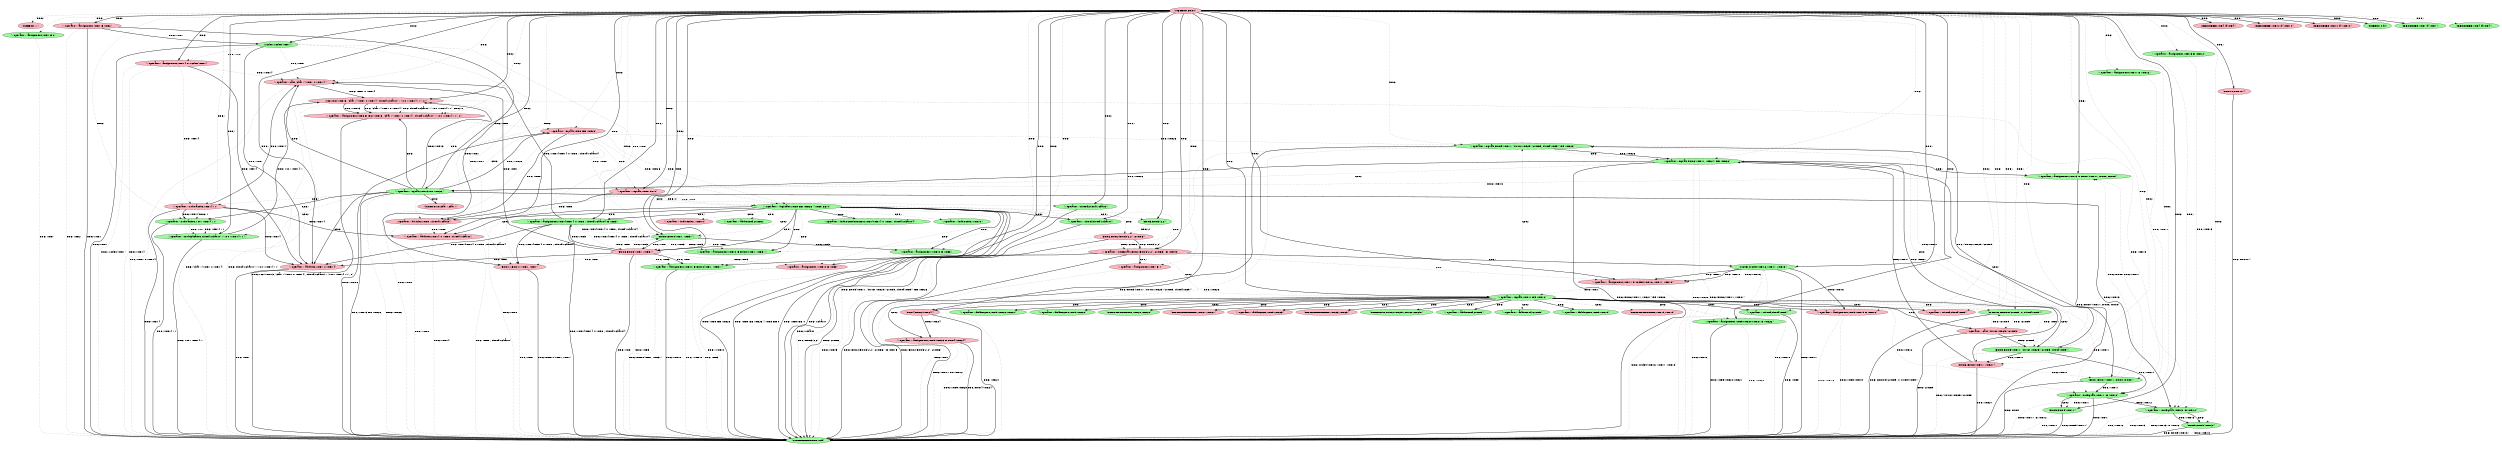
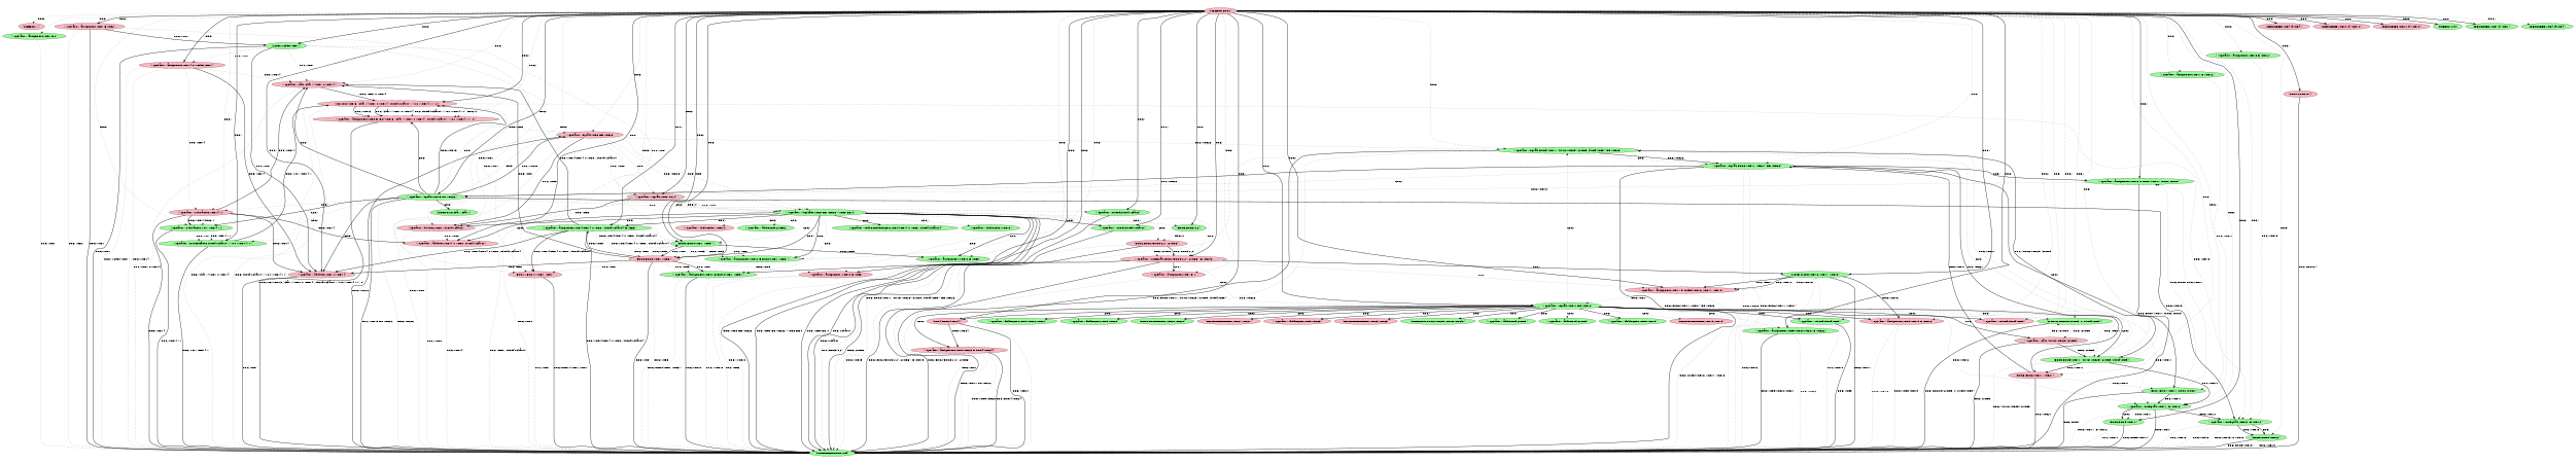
  digraph {
    node [fillcolor=palegreen style=filled]
    edge [style=bold]
    n1 [fillcolor=lightpink label="(METHOD,FUN1)"]
    n2 [fillcolor=lightpink label="(LITERAL,\"\",)"]
    n3 [fillcolor=lightpink label="(<operator>.assignment,VAR1 = VAR2)"]
    n4 [fillcolor=lightpink label="(IDENTIFIER,VAR4,if(VAR4))"]
    n5 [label="(<operator>.assignment,VAR7 = 0)"]
    n6 [label="(<operator>.assignment,VAR11 = VAR12)"]
    n7 [label="(<operator>.assignment,VAR13 = VAR12)"]
    n8 [fillcolor=lightpink label="(<operator>.assignment,VAR14 = wcslen(VAR1))"]
    n9 [label="(wcslen,wcslen(VAR1))"]
    n10 [fillcolor=lightpink label="(<operator>.notEquals,FUN2(FUN3(2,2), &VAR6) != VAR15)"]
    n11 [label="(FUN3,FUN3(2,2))"]
    n12 [fillcolor=lightpink label="(<operator>.assignment,VAR7 = 1)"]
    n13 [fillcolor=lightpink label="(<operator>.assignment,VAR11 = socket(VAR16, VAR17, VAR18))"]
    n14 [label="(socket,socket(VAR16, VAR17, VAR18))"]
    n15 [label="(<operator>.equals,VAR11 == VAR12)"]
    n16 [label="(memset,memset(&VAR9, 0, sizeof(VAR9)))"]
    n17 [fillcolor=lightpink label="(<operator>.sizeOf,sizeof(VAR9))"]
    n18 [fillcolor=lightpink label="(<operator>.assignment,VAR9.VAR19 = VAR16)"]
    n19 [label="(<operator>.assignment,VAR9.VAR20.VAR21 = VAR22)"]
    n20 [fillcolor=lightpink label="(FUN4,FUN2(VAR24))"]
    n21 [label="(<operator>.equals,FUN5(VAR11, (struct VAR25*)&VAR9, sizeof(VAR9)) == VAR26)"]
    n22 [label="(FUN5,FUN5(VAR11, (struct VAR25*)&VAR9, sizeof(VAR9)))"]
    n23 [label="(<operator>.sizeOf,sizeof(VAR9))"]
    n24 [label="(<operator>.equals,FUN6(VAR11, VAR27) == VAR26)"]
    n25 [fillcolor=lightpink label="(FUN6,FUN6(VAR11, VAR27))"]
    n26 [label="(<operator>.assignment,VAR13 = FUN7(VAR11, NULL, NULL))"]
    n27 [label="(FUN7,FUN7(VAR11, NULL, NULL))"]
    n28 [label="(<operator>.equals,VAR13 == VAR26)"]
    n29 [fillcolor=lightpink label="(<operator>.assignment,VAR8 = recv(VAR13, (char *)(VAR1 + VAR14), sizeof(wchar_t) * (100 - VAR14 - 1), 0))"]
    n30 [fillcolor=lightpink label="(recv,recv(VAR13, (char *)(VAR1 + VAR14), sizeof(wchar_t) * (100 - VAR14 - 1), 0))"]
    n31 [fillcolor=lightpink label="(<operator>.cast,(char *)(VAR1 + VAR14))"]
    n32 [fillcolor=lightpink label="(<operator>.addition,VAR1 + VAR14)"]
    n33 [label="(<operator>.multiplication,sizeof(wchar_t) * (100 - VAR14 - 1))"]
    n34 [label="(<operator>.sizeOf,sizeof(wchar_t))"]
    n35 [label="(<operator>.subtraction,100 - VAR14 - 1)"]
    n36 [fillcolor=lightpink label="(<operator>.subtraction,VAR14 - 1)"]
    n37 [fillcolor=lightpink label="(<operator>.equals,VAR8 == VAR26)"]
    n38 [fillcolor=lightpink label="(<operator>.equals,VAR8 == 0)"]
    n39 [label="(<operator>.assignment,VAR1[VAR14 + VAR8 / sizeof(wchar_t)] = VAR3)"]
    n40 [fillcolor=lightpink label="(<operator>.addition,VAR14 + VAR8 / sizeof(wchar_t))"]
    n41 [fillcolor=lightpink label="(<operator>.division,VAR8 / sizeof(wchar_t))"]
    n42 [label="(<operator>.sizeOf,sizeof(wchar_t))"]
    n43 [label="(<operator>.assignment,VAR10 = FUN8(VAR1, VAR3''))"]
    n44 [label="(FUN8,FUN8(VAR1, VAR3''))"]
    n45 [fillcolor=lightpink label="(IDENTIFIER,VAR10,if (VAR10))"]
    n46 [label="(<operator>.assignment,*VAR10 = VAR3)"]
    n47 [label="(<operator>.assignment,VAR10 = FUN8(VAR1, VAR3''))"]
    n48 [fillcolor=lightpink label="(FUN8,FUN8(VAR1, VAR3''))"]
    n49 [fillcolor=lightpink label="(IDENTIFIER,VAR10,if (VAR10))"]
    n50 [fillcolor=lightpink label="(<operator>.assignment,*VAR10 = VAR3)"]
    n51 [label="(LITERAL,0,do)"]
    n52 [label="(<operator>.notEquals,VAR11 != VAR12)"]
    n53 [label="(FUN9,FUN9(VAR11))"]
    n54 [label="(<operator>.notEquals,VAR13 != VAR12)"]
    n55 [label="(FUN9,FUN9(VAR13))"]
    n56 [label="(IDENTIFIER,VAR7,if (VAR7))"]
    n57 [fillcolor=lightpink label="(FUN10,FUN10())"]
    n58 [label="(IDENTIFIER,VAR4,if(VAR4))"]
    n59 [fillcolor=lightpink label="(FUN11,FUN11(VAR1, VAR1))"]
    n60 [label="(METHOD_RETURN,void)"]
    n61 [fillcolor=lightpink label="(FUN2,FUN2(FUN3(2,2), &VAR6))"]
    n62 [fillcolor=lightpink label="(<operator>.assignment,VAR9.VAR23 = FUN4(VAR24))"]
    n63 [fillcolor=lightpink label="(<operator>.cast,(struct VAR25*)&VAR9)"]
    n64 [label="(<operator>.addressOf,&VAR9)"]
    n65 [label="(<operator>.fieldAccess,VAR9.VAR19)"]
    n66 [fillcolor=lightpink label="(FIELD_IDENTIFIER,VAR19,VAR19)"]
    n67 [label="(<operator>.fieldAccess,VAR9.VAR20.VAR21)"]
    n68 [label="(<operator>.fieldAccess,VAR9.VAR20)"]
    n69 [label="(FIELD_IDENTIFIER,VAR20,VAR20)"]
    n70 [fillcolor=lightpink label="(FIELD_IDENTIFIER,VAR21,VAR21)"]
    n71 [fillcolor=lightpink label="(<operator>.fieldAccess,VAR9.VAR23)"]
    n72 [fillcolor=lightpink label="(FIELD_IDENTIFIER,VAR23,VAR23)"]
    n73 [label="(UNKNOWN,struct VAR25*,struct VAR25*)"]
    n74 [label="(<operator>.addressOf,&VAR9)"]
    n75 [label="(<operator>.logicalOr,VAR8 == VAR26 || VAR8 == 0)"]
-   n76 [fillcolor=lightpink label="(UNKNOWN,char *,char *)"]
+   n76 [label="(UNKNOWN,char *,char *)"]
    n77 [label="(<operator>.addressOf,&VAR6)"]
    n78 [label="(<operator>.indirectIndexAccess,VAR1[VAR14 + VAR8 / sizeof(wchar_t)])"]
    n79 [label="(<operator>.indirection,*VAR10)"]
    n80 [fillcolor=lightpink label="(<operator>.indirection,*VAR10)"]
    n1 -> n2 [label="DDG: " style=dotted]
    n1 -> n3 [label="DDG: "]
    n1 -> n4 [label="DDG: "]
    n1 -> n5 [label="DDG: " style=dotted]
    n1 -> n6 [label="DDG: " style=dotted]
    n1 -> n7 [label="DDG: " style=dotted]
    n1 -> n8 [label="DDG: "]
    n1 -> n9 [label="DDG: "]
    n1 -> n10 [label="DDG: "]
    n1 -> n11 [label="DDG: "]
    n1 -> n12 [label="DDG: " style=dotted]
    n1 -> n13 [label="DDG: "]
    n1 -> n14 [label="DDG: "]
    n1 -> n15 [label="DDG: "]
    n1 -> n16 [label="DDG: " style=dotted]
    n1 -> n17 [label="DDG: " style=dotted]
    n1 -> n18 [label="DDG: " style=dotted]
    n1 -> n19 [label="DDG: "]
    n1 -> n20 [label="DDG: "]
    n1 -> n21 [label="DDG: " style=dotted]
    n1 -> n22 [label="DDG: " style=dotted]
    n1 -> n23 [label="DDG: " style=dotted]
    n1 -> n24 [label="DDG: " style=dotted]
    n1 -> n25 [label="DDG: " style=dotted]
    n1 -> n26 [label="DDG: "]
    n1 -> n27 [label="DDG: " style=dotted]
    n1 -> n28 [label="DDG: "]
    n1 -> n29 [label="DDG: " style=dotted]
    n1 -> n30 [label="DDG: "]
    n1 -> n31 [label="DDG: " style=dotted]
    n1 -> n32 [label="DDG: "]
    n1 -> n33 [label="DDG: "]
    n1 -> n34 [label="DDG: "]
    n1 -> n35 [label="DDG: " style=dotted]
    n1 -> n36 [label="DDG: " style=dotted]
    n1 -> n37 [label="DDG: " style=dotted]
    n1 -> n38 [label="DDG: "]
    n1 -> n39 [label="DDG: "]
    n1 -> n40 [label="DDG: "]
    n1 -> n41 [label="DDG: " style=dotted]
    n1 -> n42 [label="DDG: "]
    n1 -> n43 [label="DDG: " style=dotted]
    n1 -> n44 [label="DDG: "]
    n1 -> n45 [label="DDG: "]
    n1 -> n46 [label="DDG: " style=dotted]
    n1 -> n47 [label="DDG: "]
    n1 -> n48 [label="DDG: "]
    n1 -> n49 [label="DDG: "]
    n1 -> n50 [label="DDG: "]
    n1 -> n51 [label="DDG: "]
    n1 -> n52 [label="DDG: " style=dotted]
    n1 -> n53 [label="DDG: "]
    n1 -> n54 [label="DDG: " style=dotted]
    n1 -> n55 [label="DDG: " style=dotted]
    n1 -> n56 [label="DDG: "]
    n1 -> n57 [label="DDG: "]
    n1 -> n58 [label="DDG: " style=dotted]
    n1 -> n59 [label="DDG: " style=dotted]
    n3 -> n9 [label="DDG: VAR1"]
-   n3 -> n59 [label="DDG: VAR1"]
+   n3 -> n59 [label="DDG: VAR1" style=dotted]
    n3 -> n60 [label="DDG: VAR1"]
    n3 -> n60 [label="DDG: VAR2" style=dotted]
    n5 -> n60 [label="DDG: VAR7" style=dotted]
    n6 -> n52 [label="DDG: VAR11" style=dotted]
    n7 -> n54 [label="DDG: VAR13" style=dotted]
    n8 -> n31 [label="DDG: VAR14" style=dotted]
    n8 -> n32 [label="DDG: VAR14"]
    n8 -> n36 [label="DDG: VAR14" style=dotted]
    n8 -> n60 [label="DDG: wcslen(VAR1)" style=dotted]
    n8 -> n60 [label="DDG: VAR14" style=dotted]
    n9 -> n8 [label="DDG: VAR1" style=dotted]
    n9 -> n31 [label="DDG: VAR1" style=dotted]
    n9 -> n32 [label="DDG: VAR1"]
    n9 -> n44 [label="DDG: VAR1" style=dotted]
    n9 -> n59 [label="DDG: VAR1" style=dotted]
    n9 -> n60 [label="DDG: VAR1"]
    n10 -> n12 [label="CDG: "]
    n10 -> n13 [label="CDG: " style=dotted]
    n10 -> n14 [label="CDG: "]
    n10 -> n15 [label="CDG: " style=dotted]
    n10 -> n60 [label="DDG: VAR15" style=dotted]
    n10 -> n60 [label="DDG: FUN2(FUN3(2,2), &VAR6) != VAR15"]
    n10 -> n60 [label="DDG: FUN2(FUN3(2,2), &VAR6)"]
    n11 -> n61 [label="DDG: 2" style=dotted]
    n12 -> n60 [label="DDG: VAR7" style=dotted]
    n13 -> n15 [label="DDG: VAR11" style=dotted]
    n13 -> n60 [label="DDG: socket(VAR16, VAR17, VAR18)" style=dotted]
    n14 -> n13 [label="DDG: VAR16" style=dotted]
    n14 -> n13 [label="DDG: VAR17"]
    n14 -> n13 [label="DDG: VAR18"]
    n14 -> n18 [label="DDG: VAR16"]
    n14 -> n60 [label="DDG: VAR16" style=dotted]
    n14 -> n60 [label="DDG: VAR17"]
    n14 -> n60 [label="DDG: VAR18" style=dotted]
    n15 -> n16 [label="CDG: " style=dotted]
    n15 -> n17 [label="CDG: "]
    n15 -> n18 [label="CDG: "]
    n15 -> n19 [label="CDG: " style=dotted]
    n15 -> n20 [label="CDG: "]
    n15 -> n21 [label="CDG: " style=dotted]
    n15 -> n22 [label="DDG: VAR11" style=dotted]
    n15 -> n22 [label="CDG: "]
    n15 -> n23 [label="CDG: "]
    n15 -> n52 [label="DDG: VAR11" style=dotted]
    n15 -> n52 [label="DDG: VAR12" style=dotted]
    n15 -> n60 [label="DDG: VAR11 == VAR12" style=dotted]
    n15 -> n62 [label="CDG: "]
    n15 -> n63 [label="CDG: "]
    n15 -> n64 [label="CDG: " style=dotted]
    n15 -> n65 [label="CDG: "]
    n15 -> n66 [label="CDG: " style=dotted]
    n15 -> n67 [label="CDG: "]
    n15 -> n68 [label="CDG: "]
    n15 -> n69 [label="CDG: "]
    n15 -> n70 [label="CDG: "]
    n15 -> n71 [label="CDG: "]
    n15 -> n72 [label="CDG: "]
    n15 -> n73 [label="CDG: "]
    n15 -> n74 [label="CDG: "]
    n16 -> n60 [label="DDG: memset(&VAR9, 0, sizeof(VAR9))"]
    n16 -> n63 [label="DDG: &VAR9" style=dotted]
    n18 -> n60 [label="DDG: VAR9.VAR19" style=dotted]
    n18 -> n60 [label="DDG: VAR16" style=dotted]
    n19 -> n60 [label="DDG: VAR9.VAR20.VAR21"]
    n19 -> n60 [label="DDG: VAR22" style=dotted]
    n20 -> n60 [label="DDG: VAR24"]
    n20 -> n62 [label="DDG: VAR24"]
    n21 -> n24 [label="DDG: VAR26"]
    n21 -> n24 [label="CDG: " style=dotted]
    n21 -> n25 [label="CDG: " style=dotted]
    n21 -> n60 [label="DDG: FUN5(VAR11, (struct VAR25*)&VAR9, sizeof(VAR9)) == VAR26" style=dotted]
    n21 -> n60 [label="DDG: FUN5(VAR11, (struct VAR25*)&VAR9, sizeof(VAR9))"]
    n21 -> n60 [label="DDG: VAR26" style=dotted]
    n22 -> n21 [label="DDG: VAR11" style=dotted]
    n22 -> n21 [label="DDG: (struct VAR25*)&VAR9"]
    n22 -> n25 [label="DDG: VAR11"]
    n22 -> n52 [label="DDG: VAR11"]
    n22 -> n60 [label="DDG: (struct VAR25*)&VAR9" style=dotted]
    n23 -> n60 [label="DDG: VAR9"]
    n24 -> n26 [label="CDG: "]
    n24 -> n27 [label="CDG: "]
    n24 -> n28 [label="DDG: VAR26"]
    n24 -> n28 [label="CDG: " style=dotted]
    n24 -> n60 [label="DDG: FUN6(VAR11, VAR27)" style=dotted]
    n24 -> n60 [label="DDG: FUN6(VAR11, VAR27) == VAR26"]
    n24 -> n60 [label="DDG: VAR26" style=dotted]
    n25 -> n24 [label="DDG: VAR11"]
    n25 -> n24 [label="DDG: VAR27"]
    n25 -> n27 [label="DDG: VAR11" style=dotted]
    n25 -> n60 [label="DDG: VAR27"]
    n26 -> n28 [label="DDG: VAR13" style=dotted]
    n26 -> n60 [label="DDG: FUN7(VAR11, NULL, NULL)"]
    n27 -> n26 [label="DDG: VAR11" style=dotted]
    n27 -> n26 [label="DDG: NULL" style=dotted]
    n27 -> n52 [label="DDG: VAR11"]
    n27 -> n60 [label="DDG: NULL"]
    n28 -> n29 [label="CDG: "]
    n28 -> n30 [label="DDG: VAR13"]
    n28 -> n30 [label="CDG: " style=dotted]
    n28 -> n31 [label="CDG: "]
    n28 -> n32 [label="CDG: "]
    n28 -> n33 [label="CDG: " style=dotted]
    n28 -> n34 [label="CDG: " style=dotted]
    n28 -> n35 [label="CDG: "]
    n28 -> n36 [label="CDG: " style=dotted]
    n28 -> n37 [label="DDG: VAR26"]
    n28 -> n37 [label="CDG: " style=dotted]
    n28 -> n54 [label="DDG: VAR13"]
    n28 -> n60 [label="DDG: VAR26" style=dotted]
    n28 -> n60 [label="DDG: VAR13 == VAR26"]
+   n28 -> n75 [label="CDG: " style=dotted]
    n28 -> n76 [label="CDG: "]
    n29 -> n37 [label="DDG: VAR8" style=dotted]
    n29 -> n60 [label="DDG: recv(VAR13, (char *)(VAR1 + VAR14), sizeof(wchar_t) * (100 - VAR14 - 1), 0)"]
    n30 -> n29 [label="DDG: VAR13"]
    n30 -> n29 [label="DDG: (char *)(VAR1 + VAR14)"]
    n30 -> n29 [label="DDG: sizeof(wchar_t) * (100 - VAR14 - 1)" style=dotted]
    n30 -> n29 [label="DDG: 0" style=dotted]
    n30 -> n54 [label="DDG: VAR13" style=dotted]
    n30 -> n60 [label="DDG: (char *)(VAR1 + VAR14)" style=dotted]
    n30 -> n60 [label="DDG: sizeof(wchar_t) * (100 - VAR14 - 1)" style=dotted]
    n31 -> n30 [label="DDG: VAR1 + VAR14"]
    n31 -> n60 [label="DDG: VAR1 + VAR14" style=dotted]
    n32 -> n60 [label="DDG: VAR1"]
    n33 -> n30 [label="DDG: 100 - VAR14 - 1"]
    n33 -> n60 [label="DDG: 100 - VAR14 - 1"]
    n34 -> n60 [label="DDG: wchar_t"]
    n35 -> n33 [label="DDG: 100" style=dotted]
    n35 -> n33 [label="DDG: VAR14 - 1" style=dotted]
    n35 -> n60 [label="DDG: VAR14 - 1"]
    n36 -> n31 [label="DDG: VAR14"]
    n36 -> n32 [label="DDG: VAR14"]
    n36 -> n35 [label="DDG: VAR14"]
    n36 -> n35 [label="DDG: 1" style=dotted]
    n36 -> n40 [label="DDG: VAR14"]
    n36 -> n60 [label="DDG: VAR14"]
    n37 -> n21 [label="DDG: VAR26" style=dotted]
    n37 -> n38 [label="DDG: VAR8" style=dotted]
    n37 -> n38 [label="CDG: " style=dotted]
    n37 -> n41 [label="DDG: VAR8"]
    n37 -> n60 [label="DDG: VAR26"]
    n37 -> n60 [label="DDG: VAR8" style=dotted]
    n37 -> n75 [label="DDG: VAR8" style=dotted]
    n37 -> n75 [label="DDG: VAR26" style=dotted]
    n38 -> n41 [label="DDG: VAR8"]
    n38 -> n60 [label="DDG: VAR8" style=dotted]
    n38 -> n75 [label="DDG: VAR8" style=dotted]
    n38 -> n75 [label="DDG: 0" style=dotted]
    n39 -> n31 [label="DDG: VAR1[VAR14 + VAR8 / sizeof(wchar_t)]"]
    n39 -> n32 [label="DDG: VAR1[VAR14 + VAR8 / sizeof(wchar_t)]"]
    n39 -> n44 [label="DDG: VAR1[VAR14 + VAR8 / sizeof(wchar_t)]" style=dotted]
    n39 -> n48 [label="DDG: VAR1[VAR14 + VAR8 / sizeof(wchar_t)]" style=dotted]
    n39 -> n59 [label="DDG: VAR1[VAR14 + VAR8 / sizeof(wchar_t)]"]
    n39 -> n60 [label="DDG: VAR1[VAR14 + VAR8 / sizeof(wchar_t)]"]
    n40 -> n60 [label="DDG: VAR8 / sizeof(wchar_t)" style=dotted]
    n40 -> n60 [label="DDG: VAR14" style=dotted]
    n41 -> n40 [label="DDG: VAR8" style=dotted]
    n41 -> n60 [label="DDG: VAR8" style=dotted]
    n42 -> n60 [label="DDG: wchar_t"]
    n44 -> n43 [label="DDG: VAR1" style=dotted]
    n44 -> n43 [label="DDG: VAR3" style=dotted]
    n44 -> n46 [label="DDG: VAR3"]
    n44 -> n48 [label="DDG: VAR1"]
    n44 -> n48 [label="DDG: VAR3" style=dotted]
    n46 -> n60 [label="DDG: *VAR10" style=dotted]
    n47 -> n60 [label="DDG: FUN8(VAR1, VAR3'')" style=dotted]
    n47 -> n60 [label="DDG: VAR10"]
    n48 -> n31 [label="DDG: VAR1"]
    n48 -> n32 [label="DDG: VAR1"]
    n48 -> n39 [label="DDG: VAR3"]
    n48 -> n44 [label="DDG: VAR1" style=dotted]
    n48 -> n44 [label="DDG: VAR3" style=dotted]
    n48 -> n47 [label="DDG: VAR1"]
    n48 -> n47 [label="DDG: VAR3" style=dotted]
    n48 -> n50 [label="DDG: VAR3" style=dotted]
    n48 -> n59 [label="DDG: VAR1" style=dotted]
    n48 -> n60 [label="DDG: VAR1"]
    n48 -> n60 [label="DDG: VAR3" style=dotted]
    n50 -> n60 [label="DDG: *VAR10" style=dotted]
    n50 -> n60 [label="DDG: VAR3" style=dotted]
    n52 -> n53 [label="DDG: VAR11" style=dotted]
    n52 -> n53 [label="CDG: "]
    n52 -> n54 [label="DDG: VAR12"]
    n52 -> n60 [label="DDG: VAR11"]
    n52 -> n60 [label="DDG: VAR11 != VAR12" style=dotted]
    n53 -> n60 [label="DDG: VAR11" style=dotted]
    n53 -> n60 [label="DDG: FUN9(VAR11)"]
    n54 -> n55 [label="DDG: VAR13"]
    n54 -> n55 [label="CDG: "]
    n54 -> n60 [label="DDG: VAR12" style=dotted]
    n54 -> n60 [label="DDG: VAR13" style=dotted]
    n54 -> n60 [label="DDG: VAR13 != VAR12" style=dotted]
    n55 -> n60 [label="DDG: VAR13" style=dotted]
    n55 -> n60 [label="DDG: FUN9(VAR13)"]
    n57 -> n60 [label="DDG: FUN10()"]
    n59 -> n60 [label="DDG: FUN11(VAR1, VAR1)"]
    n59 -> n60 [label="DDG: VAR1" style=dotted]
    n61 -> n10 [label="DDG: FUN3(2,2)"]
    n61 -> n10 [label="DDG: &VAR6" style=dotted]
    n61 -> n60 [label="DDG: &VAR6"]
    n61 -> n60 [label="DDG: FUN3(2,2)" style=dotted]
    n62 -> n60 [label="DDG: FUN4(VAR24)"]
    n62 -> n60 [label="DDG: VAR9.VAR23" style=dotted]
    n63 -> n16 [label="DDG: &VAR9" style=dotted]
    n63 -> n22 [label="DDG: &VAR9"]
    n63 -> n60 [label="DDG: &VAR9"]
    n75 -> n10 [label="CDG: " style=dotted]
    n75 -> n11 [label="CDG: " style=dotted]
    n75 -> n39 [label="CDG: "]
    n75 -> n40 [label="CDG: "]
    n75 -> n41 [label="CDG: "]
    n75 -> n42 [label="CDG: "]
    n75 -> n43 [label="CDG: "]
    n75 -> n44 [label="CDG: " style=dotted]
    n75 -> n46 [label="CDG: "]
    n75 -> n47 [label="CDG: " style=dotted]
    n75 -> n48 [label="CDG: "]
    n75 -> n50 [label="CDG: " style=dotted]
    n75 -> n60 [label="DDG: VAR8 == VAR26"]
    n75 -> n60 [label="DDG: VAR8 == VAR26 || VAR8 == 0"]
    n75 -> n60 [label="DDG: VAR8 == 0"]
    n75 -> n61 [label="CDG: " style=dotted]
    n75 -> n77 [label="CDG: " style=dotted]
    n75 -> n78 [label="CDG: "]
    n75 -> n79 [label="CDG: " style=dotted]
    n75 -> n80 [label="CDG: " style=dotted]
  }
